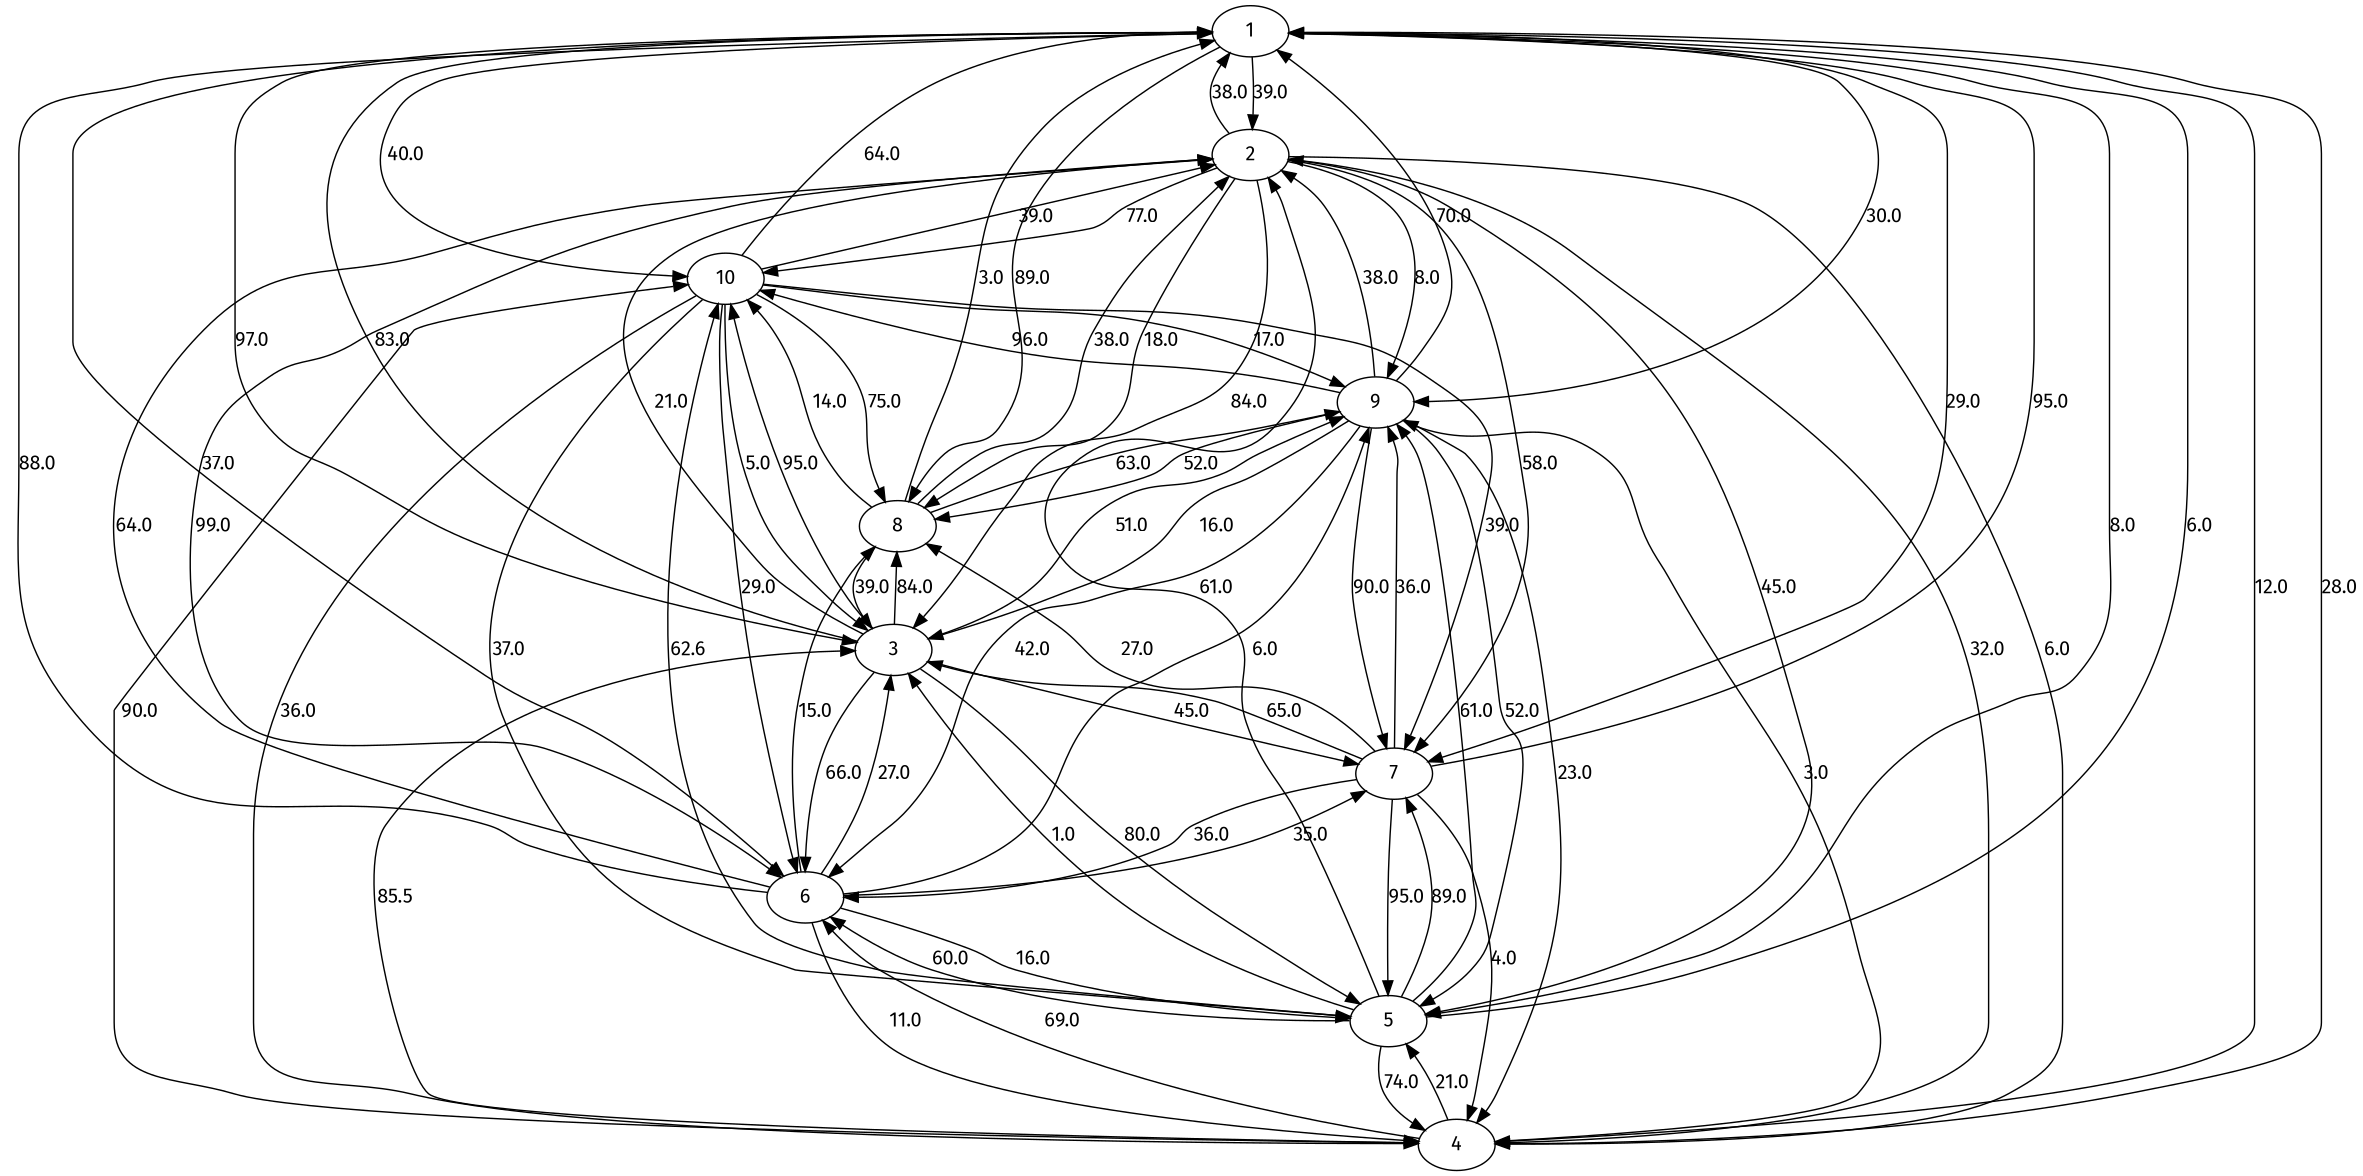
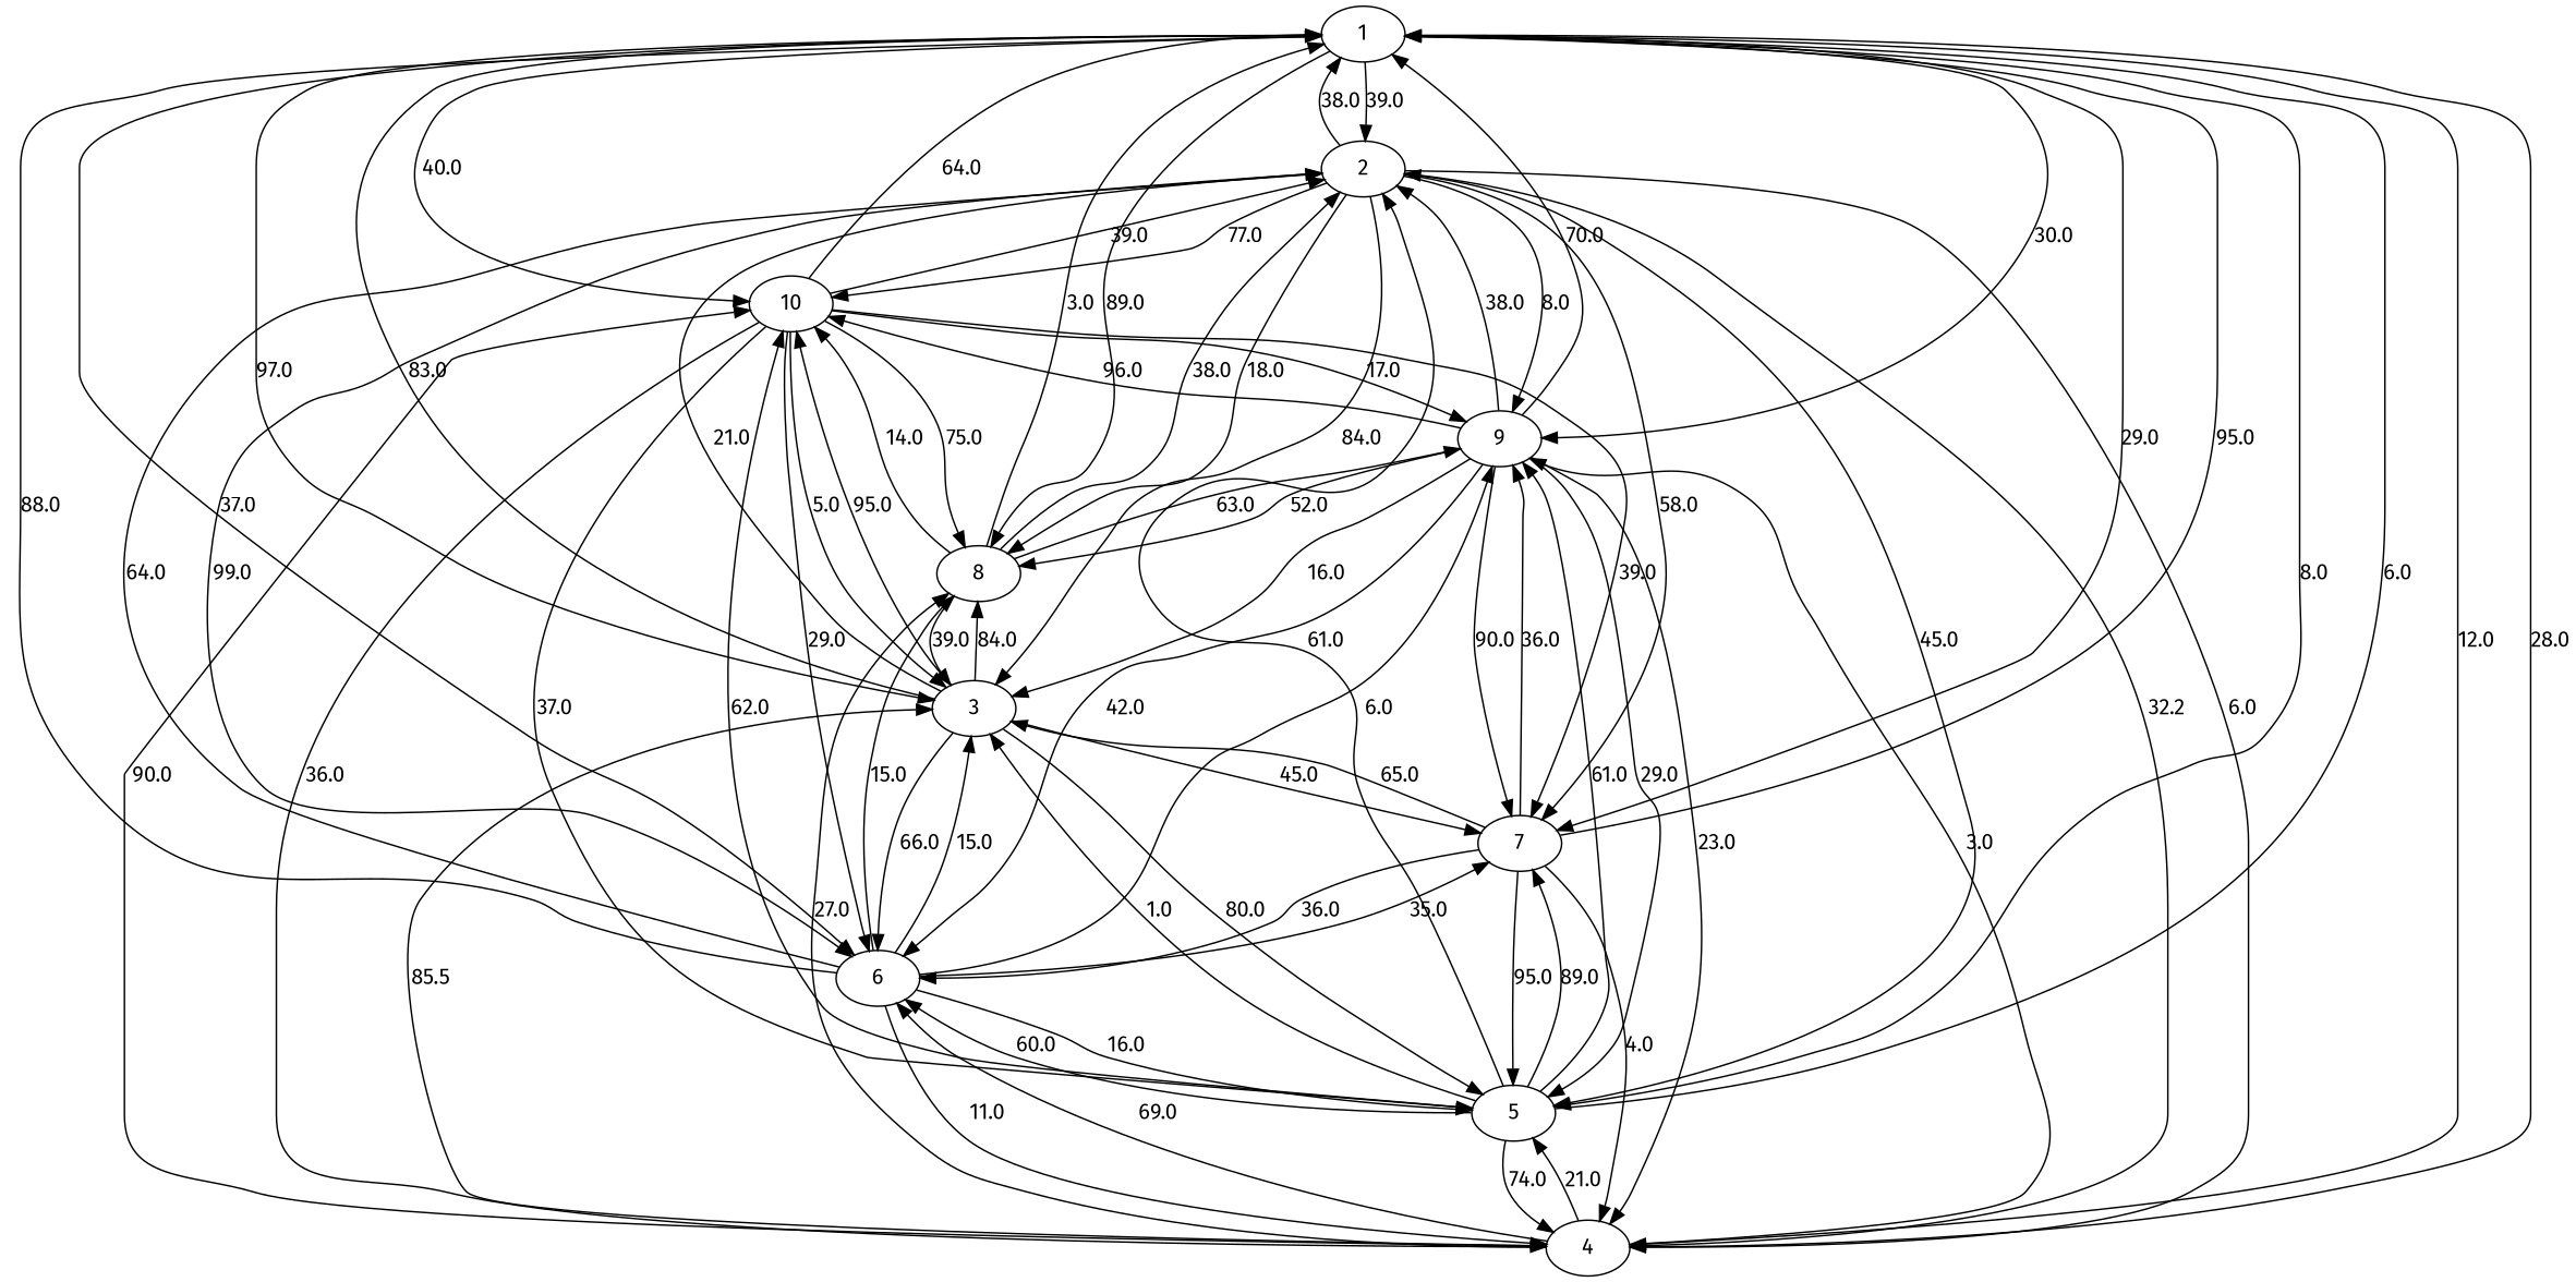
  strict digraph {
    fontname="Fira Sans"
    node [fontname="Fira Sans"]
    edge [fontname="Fira Sans"]
    n1 [label=1]
    n2 [label=2]
    n3 [label=3]
    n4 [label=4]
    n5 [label=5]
    n6 [label=6]
    n7 [label=7]
    n8 [label=8]
    n9 [label=9]
    n10 [label=10]
    n1 -> n2 [label=39.0]
    n1 -> n3 [label=97.0]
    n1 -> n4 [label=12.0]
    n1 -> n5 [label=8.0]
    n1 -> n6 [label=37.0]
    n1 -> n7 [label=29.0]
    n1 -> n8 [label=89.0]
    n1 -> n9 [label=30.0]
    n1 -> n10 [label=40.0]
    n2 -> n1 [label=38.0]
    n2 -> n3 [label=84.0]
    n2 -> n4 [label=6.0]
    n2 -> n5 [label=45.0]
    n2 -> n6 [label=99.0]
    n2 -> n7 [label=58.0]
    n2 -> n8 [label=18.0]
    n2 -> n9 [label=8.0]
    n2 -> n10 [label=77.0]
    n3 -> n1 [label=83.0]
    n3 -> n2 [label=21.0]
    n3 -> n5 [label=80.0]
    n3 -> n6 [label=66.0]
    n3 -> n7 [label=45.0]
    n3 -> n8 [label=84.0]
-   n3 -> n9 [label=51.0]
    n3 -> n10 [label=95.0]
    n4 -> n1 [label=28.0]
-   n4 -> n2 [label=32.0]
+   n4 -> n2 [label=32.2]
    n4 -> n3 [label=85.5]
    n4 -> n5 [label=21.0]
    n4 -> n6 [label=69.0]
    n4 -> n9 [label=3.0]
    n4 -> n10 [label=90.0]
    n5 -> n1 [label=6.0]
    n5 -> n2 [label=61.0]
    n5 -> n3 [label=1.0]
    n5 -> n4 [label=74.0]
    n5 -> n6 [label=60.0]
    n5 -> n7 [label=89.0]
    n5 -> n9 [label=61.0]
-   n5 -> n10 [label=62.6]
+   n5 -> n10 [label=62.0]
    n6 -> n1 [label=88.0]
    n6 -> n2 [label=64.0]
-   n6 -> n3 [label=27.0]
+   n6 -> n3 [label=15.0]
    n6 -> n4 [label=11.0]
    n6 -> n5 [label=16.0]
    n6 -> n7 [label=35.0]
    n6 -> n8 [label=15.0]
    n6 -> n9 [label=6.0]
    n7 -> n1 [label=95.0]
    n7 -> n3 [label=65.0]
    n7 -> n4 [label=4.0]
    n7 -> n5 [label=95.0]
    n7 -> n6 [label=36.0]
-   n7 -> n8 [label=27.0]
+   n4 -> n8 [label=27.0]
    n7 -> n9 [label=36.0]
    n8 -> n1 [label=3.0]
    n8 -> n2 [label=38.0]
    n8 -> n3 [label=39.0]
    n8 -> n9 [label=63.0]
    n8 -> n10 [label=14.0]
    n9 -> n1 [label=70.0]
    n9 -> n2 [label=38.0]
    n9 -> n3 [label=16.0]
    n9 -> n4 [label=23.0]
-   n9 -> n5 [label=52.0]
+   n9 -> n5 [label=29.0]
    n9 -> n6 [label=42.0]
    n9 -> n7 [label=90.0]
    n9 -> n8 [label=52.0]
    n9 -> n10 [label=96.0]
    n10 -> n1 [label=64.0]
    n10 -> n2 [label=39.0]
    n10 -> n3 [label=5.0]
    n10 -> n4 [label=36.0]
    n10 -> n5 [label=37.0]
    n10 -> n6 [label=29.0]
    n10 -> n7 [label=39.0]
    n10 -> n8 [label=75.0]
    n10 -> n9 [label=17.0]
  }
